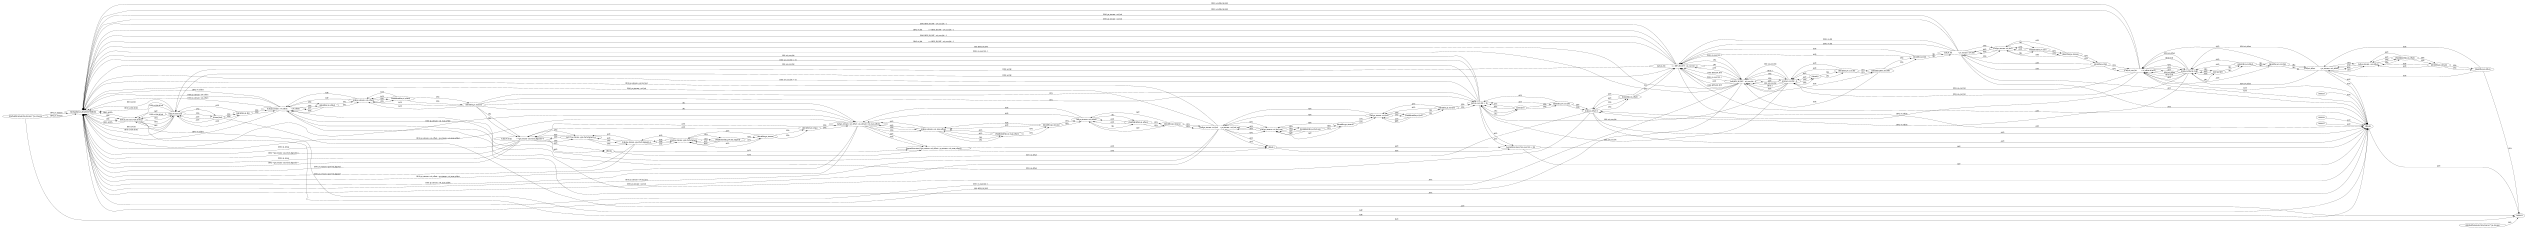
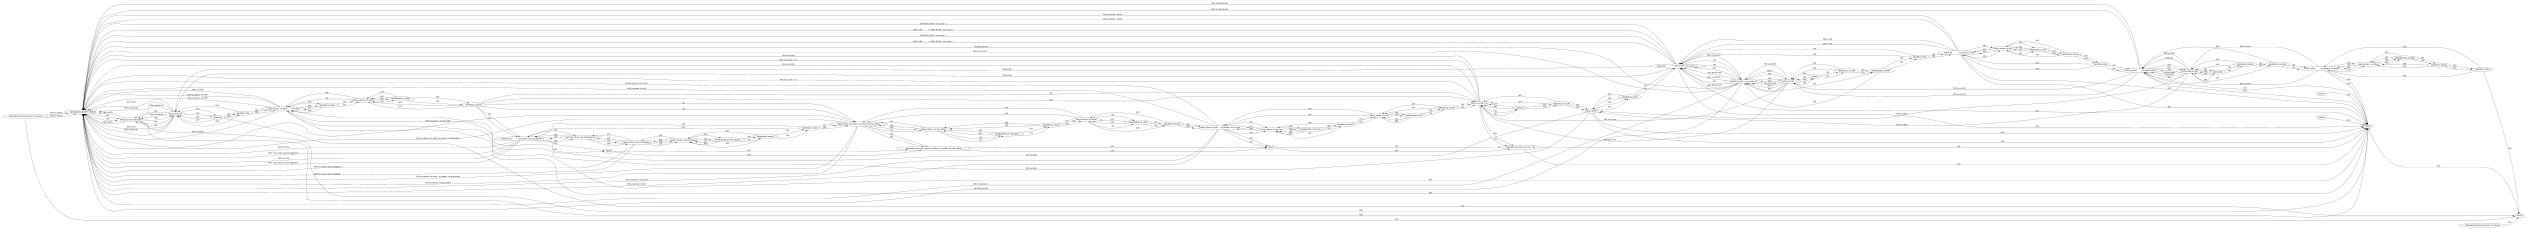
  digraph {
    fontname=Merriweather
    rankdir=LR
    node [fontname=Merriweather]
    edge [fontname=Merriweather]
    n1 [label="(MethodReturn,INLINE UWORD8)"]
    n2 [label="(Return,return (u4_bit & 0x1);)"]
    n3 [label="(Block,)"]
    n4 [label="(Call,u4_bit & 0x1)"]
    n5 [label="(MethodParameterIn,stream_t *ps_stream)"]
    1000102
    n7 [label="(MethodParameterOut,stream_t *ps_stream)"]
    n8 [label="(Call,BITS_IN_INT - u4_curr_bit - 1)"]
    n9 [label="(Call,u4_bit                  >>= BITS_IN_INT - u4_curr_bit - 1)"]
    n10 [label="(Call,u4_curr_bit - 1)"]
    n11 [label="(Literal,1)"]
    n12 [label="(Call,u4_curr_bit == 31)"]
    n13 [label="(Identifier,BITS_IN_INT)"]
    n14 [label="(Identifier,u4_bit)"]
    n15 [label="(Call,u4_bit                  = ps_stream->u4_buf)"]
    n16 [label="(Literal,0x1)"]
    n17 [label="(Call,ps_stream->u4_buf)"]
    n18 [label="(Identifier,u4_curr_bit)"]
    n19 [label="(Literal,31)"]
    n20 [label="(ControlStructure,if (u4_curr_bit == 31))"]
    n21 [label="(Call,u4_offset++)"]
    n22 [label="(Identifier,u4_offset)"]
    n23 [label="(Call,ps_stream->u4_offset          = u4_offset)"]
    n24 [label="(Identifier,u4_offset)"]
    n25 [label="(Identifier,u4_curr_bit)"]
    n26 [label="(Block,)"]
    n27 [label="(FieldIdentifier,u4_buf)"]
    n28 [label="(Call,ps_stream->u4_buf)"]
    n29 [label="(Identifier,ps_stream)"]
    n30 [label="(Call,ps_stream->u4_buf      = ps_stream->u4_buf_nxt)"]
    n31 [label="(Call,ps_stream->u4_buf_nxt)"]
    n32 [label="(FieldIdentifier,u4_buf_nxt)"]
    n33 [label="(Identifier,ps_stream)"]
    n34 [label="(Call,ps_stream->u4_offset < ps_stream->u4_max_offset)"]
    n35 [label="(Call,ps_stream->u4_max_offset)"]
    n36 [label="(ControlStructure,if (ps_stream->u4_offset < ps_stream->u4_max_offset))"]
    n37 [label="(FieldIdentifier,u4_max_offset)"]
    n38 [label="(Call,ps_stream->u4_offset)"]
    n39 [label="(FieldIdentifier,u4_offset)"]
    n40 [label="(Identifier,ps_stream)"]
    n41 [label="(Identifier,ps_stream)"]
    n42 [label="(Block,)"]
    n43 [label="(Call,u4_temp             = *(ps_stream->pu4_buf_aligned)++)"]
    n44 [label="(Call,*(ps_stream->pu4_buf_aligned)++)"]
    n45 [label="(Call,(ps_stream->pu4_buf_aligned)++)"]
    n46 [label="(Identifier,u4_temp)"]
    n47 [label="(Call,ps_stream->pu4_buf_aligned)"]
    n48 [label="(FieldIdentifier,pu4_buf_aligned)"]
    n49 [label="(Identifier,ps_stream)"]
    n50 [label="(FieldIdentifier,u4_offset)"]
    n51 [label="(Call,ps_stream->u4_offset)"]
    n52 [label="(Identifier,ps_stream)"]
    n53 [label="(Identifier,u4_bit)"]
    n54 [label="(Call,ps_stream->u4_offset)"]
    n55 [label="(Call,u4_offset               = ps_stream->u4_offset)"]
    n56 [label="(FieldIdentifier,u4_offset)"]
    n57 [label="(Call,u4_offset & 0x1F)"]
    n58 [label="(Identifier,ps_stream)"]
    n59 [label="(Identifier,u4_offset)"]
    n60 [label="(Call,u4_curr_bit             = u4_offset & 0x1F)"]
    n61 [label="(Literal,0x1F)"]
    n62 [label="(Identifier,u4_offset)"]
    n63 [label="(Identifier,u4_curr_bit)"]
    n64 [label="(FieldIdentifier,u4_buf)"]
    n65 [label="(Identifier,ps_stream)"]
    n66 [label="(Identifier,u4_bit)"]
    1000105
    1000106
-   1000107
    n1 -> n2 [label="CFG: "]
    n1 -> n2 [label="CFG: "]
    n2 -> n1 [label="DDG: <RET>"]
    n2 -> n1 [label="DDG: <RET>"]
    n2 -> n3 [label="AST: "]
    n2 -> n3 [label="AST: "]
    n2 -> n4 [label="CFG: "]
    n2 -> n4 [label="CFG: "]
    n3 -> 1000102 [label="AST: "]
    n4 -> n1 [label="DDG: u4_bit"]
    n4 -> n1 [label="DDG: u4_bit & 0x1"]
    n4 -> n1 [label="DDG: u4_bit"]
    n4 -> n1 [label="DDG: u4_bit & 0x1"]
    n4 -> n2 [label="AST: "]
    n4 -> n2 [label="DDG: u4_bit & 0x1"]
    n4 -> n2 [label="AST: "]
    n4 -> n2 [label="DDG: u4_bit & 0x1"]
    n4 -> n16 [label="CFG: "]
    n4 -> n16 [label="CFG: "]
    n5 -> n1 [label="DDG: ps_stream"]
    n5 -> n1 [label="DDG: ps_stream"]
    n5 -> 1000102 [label="INT: "]
    n7 -> 1000102 [label="INT: "]
    n8 -> n1 [label="DDG: BITS_IN_INT"]
    n8 -> n1 [label="DDG: u4_curr_bit - 1"]
    n8 -> n1 [label="DDG: BITS_IN_INT"]
    n8 -> n1 [label="DDG: u4_curr_bit - 1"]
    n8 -> n9 [label="AST: "]
    n8 -> n9 [label="DDG: BITS_IN_INT"]
    n8 -> n9 [label="DDG: u4_curr_bit - 1"]
    n8 -> n9 [label="AST: "]
    n8 -> n9 [label="DDG: BITS_IN_INT"]
    n8 -> n9 [label="DDG: u4_curr_bit - 1"]
    n8 -> n10 [label="CFG: "]
    n8 -> n10 [label="CFG: "]
    n9 -> n1 [label="DDG: BITS_IN_INT - u4_curr_bit - 1"]
    n9 -> n1 [label="DDG: u4_bit                  >>= BITS_IN_INT - u4_curr_bit - 1"]
    n9 -> n1 [label="DDG: BITS_IN_INT - u4_curr_bit - 1"]
    n9 -> n1 [label="DDG: u4_bit                  >>= BITS_IN_INT - u4_curr_bit - 1"]
    n9 -> n3 [label="AST: "]
    n9 -> n3 [label="AST: "]
    n9 -> n4 [label="DDG: u4_bit"]
    n9 -> n4 [label="DDG: u4_bit"]
    n9 -> n8 [label="CFG: "]
    n9 -> n8 [label="CFG: "]
    n10 -> n8 [label="AST: "]
    n10 -> n8 [label="DDG: u4_curr_bit"]
    n10 -> n8 [label="DDG: 1"]
    n10 -> n8 [label="AST: "]
    n10 -> n8 [label="DDG: u4_curr_bit"]
    n10 -> n8 [label="DDG: 1"]
    n10 -> n11 [label="CFG: "]
    n10 -> n11 [label="CFG: "]
    n10 -> n12 [label="DDG: u4_curr_bit"]
    n10 -> n12 [label="DDG: u4_curr_bit"]
    n11 -> n10 [label="AST: "]
    n11 -> n10 [label="AST: "]
    n11 -> n18 [label="CFG: "]
    n11 -> n18 [label="CFG: "]
    n12 -> n1 [label="DDG: u4_curr_bit"]
    n12 -> n1 [label="DDG: u4_curr_bit == 31"]
    n12 -> n1 [label="DDG: u4_curr_bit"]
    n12 -> n1 [label="DDG: u4_curr_bit == 31"]
    n12 -> n19 [label="CFG: "]
    n12 -> n19 [label="CFG: "]
    n12 -> n20 [label="AST: "]
    n12 -> n20 [label="AST: "]
    n13 -> n8 [label="AST: "]
    n13 -> n8 [label="AST: "]
    n13 -> n14 [label="CFG: "]
    n13 -> n14 [label="CFG: "]
    n14 -> n9 [label="AST: "]
    n14 -> n9 [label="AST: "]
    n14 -> n15 [label="CFG: "]
    n14 -> n15 [label="CFG: "]
    n15 -> n1 [label="DDG: ps_stream->u4_buf"]
    n15 -> n1 [label="DDG: ps_stream->u4_buf"]
    n15 -> n3 [label="AST: "]
    n15 -> n3 [label="AST: "]
    n15 -> n9 [label="DDG: u4_bit"]
    n15 -> n9 [label="DDG: u4_bit"]
    n15 -> n17 [label="CFG: "]
    n15 -> n17 [label="CFG: "]
    n16 -> n4 [label="AST: "]
    n16 -> n4 [label="AST: "]
    n16 -> 1000102 [label="AST: "]
    n16 -> n53 [label="CFG: "]
    n16 -> n53 [label="CFG: "]
    n17 -> n15 [label="AST: "]
    n17 -> n15 [label="AST: "]
    n17 -> n64 [label="CFG: "]
    n17 -> n64 [label="CFG: "]
    n18 -> n10 [label="AST: "]
    n18 -> n10 [label="AST: "]
    n18 -> n13 [label="CFG: "]
    n18 -> n13 [label="CFG: "]
    n19 -> n12 [label="AST: "]
    n19 -> n12 [label="AST: "]
    n19 -> n25 [label="CFG: "]
    n19 -> n25 [label="CFG: "]
    n20 -> n3 [label="AST: "]
    n20 -> n3 [label="AST: "]
    n21 -> n3 [label="AST: "]
    n21 -> n3 [label="AST: "]
    n21 -> n22 [label="CFG: "]
    n21 -> n22 [label="CFG: "]
    n21 -> n23 [label="DDG: u4_offset"]
    n21 -> n23 [label="DDG: u4_offset"]
    n22 -> n9 [label="CFG: "]
    n22 -> n9 [label="CFG: "]
    n22 -> n21 [label="AST: "]
    n22 -> n21 [label="AST: "]
    n23 -> n1 [label="DDG: ps_stream->u4_offset"]
    n23 -> n1 [label="DDG: u4_offset"]
    n23 -> n1 [label="DDG: ps_stream->u4_offset"]
    n23 -> n1 [label="DDG: u4_offset"]
    n23 -> n3 [label="AST: "]
    n23 -> n3 [label="AST: "]
    n23 -> n24 [label="CFG: "]
    n23 -> n24 [label="CFG: "]
    n24 -> n23 [label="AST: "]
    n24 -> n23 [label="AST: "]
    n24 -> n51 [label="CFG: "]
    n24 -> n51 [label="CFG: "]
    n25 -> n12 [label="AST: "]
    n25 -> n12 [label="AST: "]
    n25 -> n21 [label="CFG: "]
    n25 -> n21 [label="CFG: "]
    n26 -> n20 [label="AST: "]
    n26 -> n20 [label="AST: "]
    n27 -> n28 [label="AST: "]
    n27 -> n28 [label="AST: "]
    n27 -> n29 [label="CFG: "]
    n27 -> n29 [label="CFG: "]
    n28 -> n27 [label="CFG: "]
    n28 -> n27 [label="CFG: "]
    n28 -> n30 [label="AST: "]
    n28 -> n30 [label="AST: "]
    n29 -> n12 [label="CFG: "]
    n29 -> n12 [label="CFG: "]
    n29 -> n28 [label="AST: "]
    n29 -> n28 [label="AST: "]
    n30 -> n1 [label="DDG: ps_stream->u4_buf_nxt"]
    n30 -> n1 [label="DDG: ps_stream->u4_buf"]
    n30 -> n1 [label="DDG: ps_stream->u4_buf_nxt"]
    n30 -> n1 [label="DDG: ps_stream->u4_buf"]
    n30 -> n26 [label="AST: "]
    n30 -> n26 [label="AST: "]
    n30 -> n31 [label="CFG: "]
    n30 -> n31 [label="CFG: "]
    n31 -> n30 [label="AST: "]
    n31 -> n30 [label="AST: "]
    n31 -> n32 [label="CFG: "]
    n31 -> n32 [label="CFG: "]
    n32 -> n31 [label="AST: "]
    n32 -> n31 [label="AST: "]
    n32 -> n33 [label="CFG: "]
    n32 -> n33 [label="CFG: "]
    n33 -> n28 [label="CFG: "]
    n33 -> n28 [label="CFG: "]
    n33 -> n31 [label="AST: "]
    n33 -> n31 [label="AST: "]
    n34 -> n1 [label="DDG: ps_stream->u4_max_offset"]
    n34 -> n1 [label="DDG: ps_stream->u4_offset < ps_stream->u4_max_offset"]
    n34 -> n1 [label="DDG: ps_stream->u4_max_offset"]
    n34 -> n1 [label="DDG: ps_stream->u4_offset < ps_stream->u4_max_offset"]
    n34 -> n35 [label="CFG: "]
    n34 -> n35 [label="CFG: "]
    n34 -> n36 [label="AST: "]
    n34 -> n36 [label="AST: "]
    n35 -> n34 [label="AST: "]
    n35 -> n34 [label="AST: "]
    n35 -> n37 [label="CFG: "]
    n35 -> n37 [label="CFG: "]
    n36 -> n26 [label="AST: "]
    n36 -> n26 [label="AST: "]
    n37 -> n35 [label="AST: "]
    n37 -> n35 [label="AST: "]
    n37 -> n41 [label="CFG: "]
    n37 -> n41 [label="CFG: "]
    n38 -> n34 [label="AST: "]
    n38 -> n34 [label="AST: "]
    n38 -> n39 [label="CFG: "]
    n38 -> n39 [label="CFG: "]
    n39 -> n38 [label="AST: "]
    n39 -> n38 [label="AST: "]
    n39 -> n40 [label="CFG: "]
    n39 -> n40 [label="CFG: "]
    n40 -> n30 [label="CFG: "]
    n40 -> n30 [label="CFG: "]
    n40 -> n38 [label="AST: "]
    n40 -> n38 [label="AST: "]
    n41 -> n35 [label="AST: "]
    n41 -> n35 [label="AST: "]
    n41 -> n38 [label="CFG: "]
    n41 -> n38 [label="CFG: "]
    n42 -> n36 [label="AST: "]
    n42 -> n36 [label="AST: "]
    n43 -> n1 [label="DDG: u4_temp"]
    n43 -> n1 [label="DDG: *(ps_stream->pu4_buf_aligned)++"]
    n43 -> n1 [label="DDG: u4_temp"]
    n43 -> n1 [label="DDG: *(ps_stream->pu4_buf_aligned)++"]
    n43 -> n42 [label="AST: "]
    n43 -> n42 [label="AST: "]
    n43 -> n44 [label="CFG: "]
    n43 -> n44 [label="CFG: "]
    n44 -> n43 [label="AST: "]
    n44 -> n43 [label="AST: "]
    n44 -> n45 [label="CFG: "]
    n44 -> n45 [label="CFG: "]
    n45 -> n1 [label="DDG: ps_stream->pu4_buf_aligned"]
    n45 -> n1 [label="DDG: ps_stream->pu4_buf_aligned"]
    n45 -> n44 [label="AST: "]
    n45 -> n44 [label="AST: "]
    n45 -> n47 [label="CFG: "]
    n45 -> n47 [label="CFG: "]
    n46 -> n34 [label="CFG: "]
    n46 -> n34 [label="CFG: "]
    n46 -> n43 [label="AST: "]
    n46 -> n43 [label="AST: "]
    n47 -> n45 [label="AST: "]
    n47 -> n45 [label="AST: "]
    n47 -> n48 [label="CFG: "]
    n47 -> n48 [label="CFG: "]
    n48 -> n47 [label="AST: "]
    n48 -> n47 [label="AST: "]
    n48 -> n49 [label="CFG: "]
    n48 -> n49 [label="CFG: "]
    n49 -> n46 [label="CFG: "]
    n49 -> n46 [label="CFG: "]
    n49 -> n47 [label="AST: "]
    n49 -> n47 [label="AST: "]
    n50 -> n51 [label="AST: "]
    n50 -> n51 [label="AST: "]
    n50 -> n52 [label="CFG: "]
    n50 -> n52 [label="CFG: "]
    n51 -> n23 [label="AST: "]
    n51 -> n23 [label="AST: "]
    n51 -> n50 [label="CFG: "]
    n51 -> n50 [label="CFG: "]
    n52 -> n12 [label="CFG: "]
    n52 -> n12 [label="CFG: "]
    n52 -> n34 [label="CFG: "]
    n52 -> n34 [label="CFG: "]
    n52 -> n43 [label="CFG: "]
    n52 -> n43 [label="CFG: "]
    n52 -> n51 [label="AST: "]
    n52 -> n51 [label="AST: "]
    n53 -> n4 [label="AST: "]
    n53 -> n4 [label="AST: "]
    n53 -> n23 [label="CFG: "]
    n53 -> n23 [label="CFG: "]
    n54 -> n55 [label="AST: "]
    n54 -> n55 [label="AST: "]
    n54 -> n56 [label="CFG: "]
    n54 -> n56 [label="CFG: "]
    n55 -> n3 [label="AST: "]
    n55 -> n3 [label="AST: "]
    n55 -> n54 [label="CFG: "]
    n55 -> n54 [label="CFG: "]
    n55 -> n57 [label="DDG: u4_offset"]
    n55 -> n57 [label="DDG: u4_offset"]
    n56 -> n54 [label="AST: "]
    n56 -> n54 [label="AST: "]
    n56 -> n58 [label="CFG: "]
    n56 -> n58 [label="CFG: "]
    n57 -> n21 [label="DDG: u4_offset"]
    n57 -> n21 [label="DDG: u4_offset"]
    n57 -> n60 [label="AST: "]
    n57 -> n60 [label="DDG: u4_offset"]
    n57 -> n60 [label="DDG: 0x1F"]
    n57 -> n60 [label="AST: "]
    n57 -> n60 [label="DDG: u4_offset"]
    n57 -> n60 [label="DDG: 0x1F"]
    n57 -> n61 [label="CFG: "]
    n57 -> n61 [label="CFG: "]
    n58 -> n54 [label="AST: "]
    n58 -> n54 [label="AST: "]
    n58 -> n59 [label="CFG: "]
    n58 -> n59 [label="CFG: "]
    n59 -> 1000102 [label="CFG: "]
    n59 -> n55 [label="AST: "]
    n59 -> n55 [label="AST: "]
    n60 -> n1 [label="DDG: u4_offset & 0x1F"]
    n60 -> n1 [label="DDG: u4_offset & 0x1F"]
    n60 -> n3 [label="AST: "]
    n60 -> n3 [label="AST: "]
    n60 -> n10 [label="DDG: u4_curr_bit"]
    n60 -> n10 [label="DDG: u4_curr_bit"]
    n60 -> n57 [label="CFG: "]
    n60 -> n57 [label="CFG: "]
    n61 -> n57 [label="AST: "]
    n61 -> n57 [label="AST: "]
    n61 -> n62 [label="CFG: "]
    n61 -> n62 [label="CFG: "]
    n62 -> n57 [label="AST: "]
    n62 -> n57 [label="AST: "]
    n62 -> n63 [label="CFG: "]
    n62 -> n63 [label="CFG: "]
    n63 -> n55 [label="CFG: "]
    n63 -> n55 [label="CFG: "]
    n63 -> n60 [label="AST: "]
    n63 -> n60 [label="AST: "]
    n64 -> n17 [label="AST: "]
    n64 -> n17 [label="AST: "]
    n64 -> n65 [label="CFG: "]
    n64 -> n65 [label="CFG: "]
    n65 -> n17 [label="AST: "]
    n65 -> n17 [label="AST: "]
    n65 -> n66 [label="CFG: "]
    n65 -> n66 [label="CFG: "]
    n66 -> n15 [label="AST: "]
    n66 -> n15 [label="AST: "]
    n66 -> n60 [label="CFG: "]
    n66 -> n60 [label="CFG: "]
    1000105 -> n3 [label="AST: "]
    1000106 -> n3 [label="AST: "]
-   1000107 -> n3 [label="AST: "]
  }
